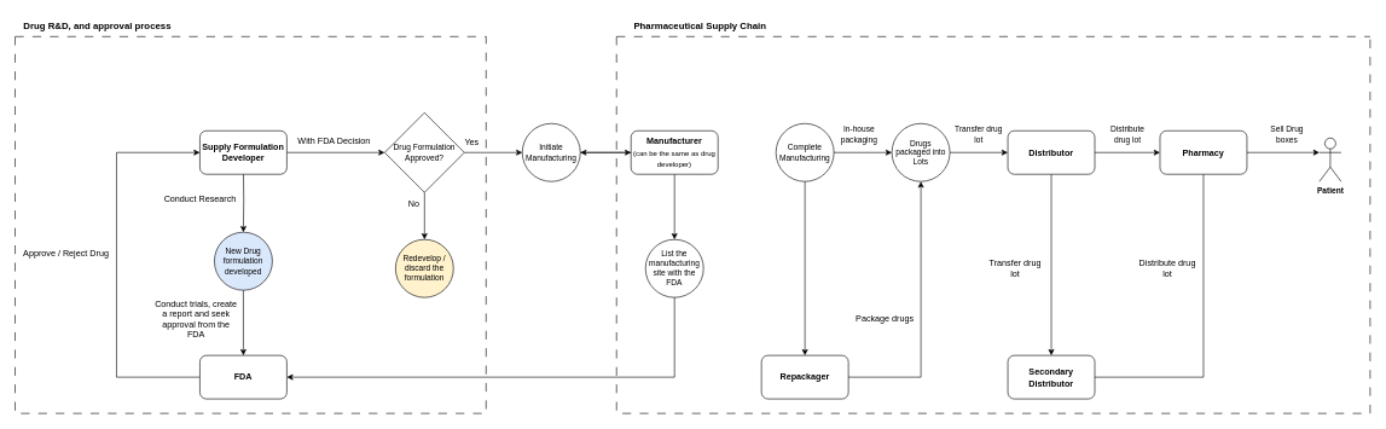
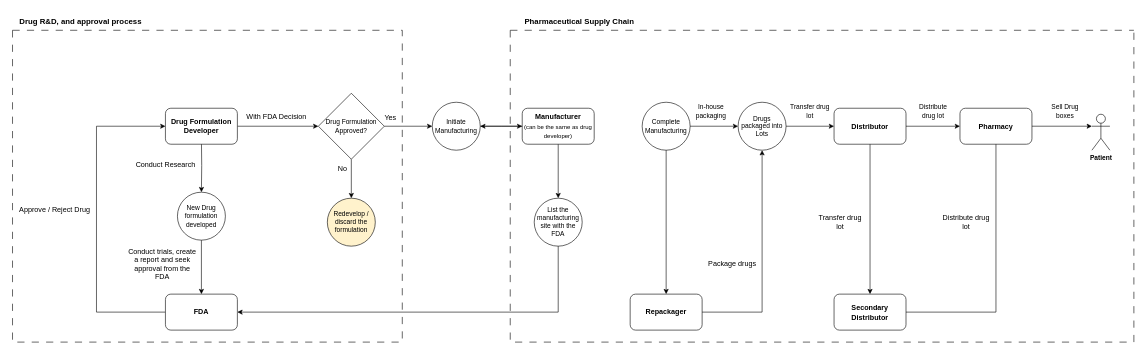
  <mxCell id="0" />
  <mxCell id="1" parent="0" />
  <mxCell id="2" style="edgeStyle=orthogonalEdgeStyle;rounded=0;orthogonalLoop=1;jettySize=auto;html=1;entryX=0.5;entryY=0;entryDx=0;entryDy=0;" edge="1" parent="1" target="19"><mxGeometry relative="1" as="geometry"><mxPoint x="335" y="230" as="sourcePoint" /><mxPoint x="335" y="310" as="targetPoint" /></mxGeometry></mxCell>
  <mxCell id="3" style="edgeStyle=orthogonalEdgeStyle;rounded=0;orthogonalLoop=1;jettySize=auto;html=1;entryX=0.5;entryY=0;entryDx=0;entryDy=0;" edge="1" parent="1"><mxGeometry relative="1" as="geometry"><mxPoint x="335" y="370" as="sourcePoint" /><mxPoint x="335" y="490" as="targetPoint" /></mxGeometry></mxCell>
  <mxCell id="4" value="Conduct Research" style="text;html=1;align=center;verticalAlign=middle;resizable=0;points=[];autosize=1;strokeColor=none;fillColor=none;" vertex="1" parent="1"><mxGeometry x="215" y="260" width="120" height="30" as="geometry" /></mxCell>
  <mxCell id="5" style="edgeStyle=orthogonalEdgeStyle;rounded=0;orthogonalLoop=1;jettySize=auto;html=1;fontSize=11;" edge="1" parent="1" source="6" target="13"><mxGeometry relative="1" as="geometry" /></mxCell>
- <mxCell id="6" value="&lt;b style=&quot;border-color: var(--border-color);&quot;&gt;Supply Formulation Developer&lt;/b&gt;" style="rounded=1;whiteSpace=wrap;html=1;" vertex="1" parent="1"><mxGeometry x="275" y="180" width="120" height="60" as="geometry" /></mxCell>
+ <mxCell id="6" value="&lt;b style=&quot;border-color: var(--border-color);&quot;&gt;Drug Formulation Developer&lt;/b&gt;" style="rounded=1;whiteSpace=wrap;html=1;" vertex="1" parent="1"><mxGeometry x="275" y="180" width="120" height="60" as="geometry" /></mxCell>
  <mxCell id="7" value="Conduct trials, create a report and seek approval from the FDA" style="text;html=1;strokeColor=none;fillColor=none;align=center;verticalAlign=middle;whiteSpace=wrap;rounded=0;" vertex="1" parent="1"><mxGeometry x="210" y="410" width="120" height="60" as="geometry" /></mxCell>
  <mxCell id="8" style="edgeStyle=orthogonalEdgeStyle;rounded=0;orthogonalLoop=1;jettySize=auto;html=1;entryX=0;entryY=0.5;entryDx=0;entryDy=0;" edge="1" parent="1" source="9" target="6"><mxGeometry relative="1" as="geometry"><Array as="points"><mxPoint x="160" y="520" /><mxPoint x="160" y="210" /></Array></mxGeometry></mxCell>
  <mxCell id="9" value="&lt;b style=&quot;border-color: var(--border-color);&quot;&gt;FDA&lt;/b&gt;" style="rounded=1;whiteSpace=wrap;html=1;" vertex="1" parent="1"><mxGeometry x="275" y="490" width="120" height="60" as="geometry" /></mxCell>
  <mxCell id="10" value="Approve / Reject Drug" style="text;html=1;align=center;verticalAlign=middle;resizable=0;points=[];autosize=1;strokeColor=none;fillColor=none;" vertex="1" parent="1"><mxGeometry x="20" y="335" width="140" height="30" as="geometry" /></mxCell>
  <mxCell id="11" style="edgeStyle=orthogonalEdgeStyle;rounded=0;orthogonalLoop=1;jettySize=auto;html=1;fontSize=11;entryX=0.5;entryY=0;entryDx=0;entryDy=0;" edge="1" parent="1" source="13" target="15"><mxGeometry relative="1" as="geometry"><mxPoint x="585" y="295" as="targetPoint" /></mxGeometry></mxCell>
  <mxCell id="12" style="edgeStyle=orthogonalEdgeStyle;rounded=0;orthogonalLoop=1;jettySize=auto;html=1;entryX=0;entryY=0.5;entryDx=0;entryDy=0;fontSize=13;" edge="1" parent="1" source="13" target="22"><mxGeometry relative="1" as="geometry"><mxPoint x="760" y="210" as="targetPoint" /></mxGeometry></mxCell>
  <mxCell id="13" value="&lt;font style=&quot;font-size: 11px;&quot;&gt;Drug Formulation Approved?&lt;/font&gt;" style="rhombus;whiteSpace=wrap;html=1;align=center;" vertex="1" parent="1"><mxGeometry x="530" y="155" width="110" height="110" as="geometry" /></mxCell>
  <mxCell id="14" value="&lt;font style=&quot;font-size: 12px;&quot;&gt;With FDA Decision&lt;/font&gt;" style="text;html=1;align=center;verticalAlign=middle;resizable=0;points=[];autosize=1;strokeColor=none;fillColor=none;fontSize=11;" vertex="1" parent="1"><mxGeometry x="400" y="180" width="120" height="30" as="geometry" /></mxCell>
  <mxCell id="15" value="Redevelop / discard the formulation" style="ellipse;whiteSpace=wrap;html=1;aspect=fixed;fontSize=11;fillColor=#fff2cc;" vertex="1" parent="1"><mxGeometry x="545" y="330" width="80" height="80" as="geometry" /></mxCell>
  <mxCell id="16" value="" style="swimlane;startSize=0;fontSize=11;fillStyle=dashed;fillColor=#fff2cc;strokeColor=#000000;dashed=1;dashPattern=12 12;" vertex="1" parent="1"><mxGeometry x="20" y="50" width="650" height="520" as="geometry" /></mxCell>
  <mxCell id="17" value="&lt;span style=&quot;font-size: 12px;&quot;&gt;Yes&lt;/span&gt;" style="text;html=1;align=center;verticalAlign=middle;resizable=0;points=[];autosize=1;strokeColor=none;fillColor=none;fontSize=13;" vertex="1" parent="16"><mxGeometry x="610" y="130" width="40" height="30" as="geometry" /></mxCell>
  <mxCell id="18" value="&lt;span style=&quot;font-size: 12px;&quot;&gt;No&lt;/span&gt;" style="text;html=1;align=center;verticalAlign=middle;resizable=0;points=[];autosize=1;strokeColor=none;fillColor=none;fontSize=13;" vertex="1" parent="16"><mxGeometry x="530" y="215" width="40" height="30" as="geometry" /></mxCell>
- <mxCell id="19" value="&lt;font style=&quot;font-size: 11px;&quot;&gt;New Drug formulation developed&lt;/font&gt;" style="ellipse;whiteSpace=wrap;html=1;aspect=fixed;fillColor=#dae8fc;" vertex="1" parent="16"><mxGeometry x="275" y="270" width="80" height="80" as="geometry" /></mxCell>
+ <mxCell id="19" value="&lt;font style=&quot;font-size: 11px;&quot;&gt;New Drug formulation developed&lt;/font&gt;" style="ellipse;whiteSpace=wrap;html=1;aspect=fixed;" vertex="1" parent="16"><mxGeometry x="275" y="270" width="80" height="80" as="geometry" /></mxCell>
  <mxCell id="20" value="&lt;font style=&quot;font-size: 13px;&quot;&gt;&lt;b&gt;Drug R&amp;amp;D, and approval process&amp;nbsp;&lt;/b&gt;&lt;/font&gt;" style="text;html=1;align=center;verticalAlign=middle;resizable=0;points=[];autosize=1;strokeColor=none;fillColor=none;fontSize=11;" vertex="1" parent="1"><mxGeometry x="20" y="20" width="230" height="30" as="geometry" /></mxCell>
  <mxCell id="21" style="edgeStyle=orthogonalEdgeStyle;rounded=0;orthogonalLoop=1;jettySize=auto;html=1;fontSize=12;" edge="1" parent="1" source="22"><mxGeometry relative="1" as="geometry"><mxPoint x="870" y="210" as="targetPoint" /></mxGeometry></mxCell>
  <mxCell id="22" value="&lt;font style=&quot;font-size: 11px;&quot;&gt;Initiate Manufacturing&lt;/font&gt;" style="ellipse;whiteSpace=wrap;html=1;aspect=fixed;fillStyle=dashed;strokeColor=#000000;fontSize=11;" vertex="1" parent="1"><mxGeometry x="720" y="170" width="80" height="80" as="geometry" /></mxCell>
  <mxCell id="23" style="edgeStyle=orthogonalEdgeStyle;rounded=0;orthogonalLoop=1;jettySize=auto;html=1;fontSize=11;" edge="1" parent="1" source="25" target="27"><mxGeometry relative="1" as="geometry" /></mxCell>
  <mxCell id="24" style="edgeStyle=orthogonalEdgeStyle;rounded=0;orthogonalLoop=1;jettySize=auto;html=1;fontSize=11;" edge="1" parent="1" source="25" target="22"><mxGeometry relative="1" as="geometry" /></mxCell>
  <mxCell id="25" value="&lt;font style=&quot;&quot;&gt;&lt;b style=&quot;font-size: 12px;&quot;&gt;Manufacturer&lt;/b&gt;&lt;br&gt;&lt;font style=&quot;font-size: 10px;&quot;&gt;(can be the same as drug developer)&lt;/font&gt;&lt;br&gt;&lt;/font&gt;" style="rounded=1;whiteSpace=wrap;html=1;fillStyle=dashed;strokeColor=#000000;fontSize=13;" vertex="1" parent="1"><mxGeometry x="870" y="180" width="120" height="60" as="geometry" /></mxCell>
  <mxCell id="26" style="edgeStyle=orthogonalEdgeStyle;rounded=0;orthogonalLoop=1;jettySize=auto;html=1;entryX=1;entryY=0.5;entryDx=0;entryDy=0;fontSize=11;" edge="1" parent="1" source="27" target="9"><mxGeometry relative="1" as="geometry"><Array as="points"><mxPoint x="930" y="520" /></Array></mxGeometry></mxCell>
  <mxCell id="27" value="&lt;font style=&quot;font-size: 11px;&quot;&gt;List the manufacturing site with the FDA&lt;/font&gt;" style="ellipse;whiteSpace=wrap;html=1;aspect=fixed;fillStyle=dashed;strokeColor=#000000;fontSize=10;" vertex="1" parent="1"><mxGeometry x="890" y="330" width="80" height="80" as="geometry" /></mxCell>
  <mxCell id="28" style="edgeStyle=orthogonalEdgeStyle;rounded=0;orthogonalLoop=1;jettySize=auto;html=1;entryX=0;entryY=0.5;entryDx=0;entryDy=0;fontSize=11;" edge="1" parent="1" source="30" target="32"><mxGeometry relative="1" as="geometry" /></mxCell>
  <mxCell id="29" style="edgeStyle=orthogonalEdgeStyle;rounded=0;orthogonalLoop=1;jettySize=auto;html=1;fontSize=11;entryX=0.5;entryY=0;entryDx=0;entryDy=0;" edge="1" parent="1" source="30" target="35"><mxGeometry relative="1" as="geometry"><mxPoint x="1110" y="430" as="targetPoint" /></mxGeometry></mxCell>
  <mxCell id="30" value="&lt;font style=&quot;font-size: 11px;&quot;&gt;Complete&lt;br&gt;Manufacturing&lt;/font&gt;" style="ellipse;whiteSpace=wrap;html=1;aspect=fixed;fillStyle=dashed;strokeColor=#000000;fontSize=11;" vertex="1" parent="1"><mxGeometry x="1070" y="170" width="80" height="80" as="geometry" /></mxCell>
  <mxCell id="31" style="edgeStyle=orthogonalEdgeStyle;rounded=0;orthogonalLoop=1;jettySize=auto;html=1;entryX=0;entryY=0.5;entryDx=0;entryDy=0;fontSize=12;" edge="1" parent="1" source="32" target="39"><mxGeometry relative="1" as="geometry" /></mxCell>
  <mxCell id="32" value="Drugs packaged into Lots" style="ellipse;whiteSpace=wrap;html=1;aspect=fixed;fillStyle=dashed;strokeColor=#000000;fontSize=11;" vertex="1" parent="1"><mxGeometry x="1230" y="170" width="80" height="80" as="geometry" /></mxCell>
  <mxCell id="33" value="In-house packaging" style="text;html=1;strokeColor=none;fillColor=none;align=center;verticalAlign=middle;whiteSpace=wrap;rounded=0;fontSize=11;" vertex="1" parent="1"><mxGeometry x="1145" y="170" width="80" height="30" as="geometry" /></mxCell>
  <mxCell id="34" style="edgeStyle=orthogonalEdgeStyle;rounded=0;orthogonalLoop=1;jettySize=auto;html=1;entryX=0.5;entryY=1;entryDx=0;entryDy=0;fontSize=12;" edge="1" parent="1" source="35" target="32"><mxGeometry relative="1" as="geometry" /></mxCell>
  <mxCell id="35" value="&lt;b&gt;&lt;font style=&quot;font-size: 12px;&quot;&gt;Repackager&lt;/font&gt;&lt;/b&gt;" style="rounded=1;whiteSpace=wrap;html=1;fillStyle=dashed;strokeColor=#000000;fontSize=11;" vertex="1" parent="1"><mxGeometry x="1050" y="490" width="120" height="60" as="geometry" /></mxCell>
  <mxCell id="36" value="Package drugs" style="text;html=1;align=center;verticalAlign=middle;resizable=0;points=[];autosize=1;strokeColor=none;fillColor=none;fontSize=12;" vertex="1" parent="1"><mxGeometry x="1170" y="425" width="100" height="30" as="geometry" /></mxCell>
  <mxCell id="37" style="edgeStyle=orthogonalEdgeStyle;rounded=0;orthogonalLoop=1;jettySize=auto;html=1;fontSize=12;" edge="1" parent="1" source="39" target="42"><mxGeometry relative="1" as="geometry" /></mxCell>
  <mxCell id="38" style="edgeStyle=orthogonalEdgeStyle;rounded=0;orthogonalLoop=1;jettySize=auto;html=1;fontSize=12;" edge="1" parent="1" source="39" target="45"><mxGeometry relative="1" as="geometry" /></mxCell>
  <mxCell id="39" value="&lt;font style=&quot;&quot;&gt;&lt;span style=&quot;font-size: 12px;&quot;&gt;&lt;b&gt;Distributor&lt;/b&gt;&lt;/span&gt;&lt;br&gt;&lt;/font&gt;" style="rounded=1;whiteSpace=wrap;html=1;fillStyle=dashed;strokeColor=#000000;fontSize=13;" vertex="1" parent="1"><mxGeometry x="1390" y="180" width="120" height="60" as="geometry" /></mxCell>
  <mxCell id="40" value="Transfer drug lot" style="text;html=1;strokeColor=none;fillColor=none;align=center;verticalAlign=middle;whiteSpace=wrap;rounded=0;fontSize=11;" vertex="1" parent="1"><mxGeometry x="1310" y="170" width="80" height="30" as="geometry" /></mxCell>
  <mxCell id="41" style="edgeStyle=orthogonalEdgeStyle;rounded=0;orthogonalLoop=1;jettySize=auto;html=1;entryX=0.5;entryY=1;entryDx=0;entryDy=0;fontSize=11;endArrow=none;" edge="1" parent="1" source="42" target="45"><mxGeometry relative="1" as="geometry" /></mxCell>
  <mxCell id="42" value="&lt;font style=&quot;&quot;&gt;&lt;span style=&quot;font-size: 12px;&quot;&gt;&lt;b&gt;Secondary Distributor&lt;/b&gt;&lt;/span&gt;&lt;br&gt;&lt;/font&gt;" style="rounded=1;whiteSpace=wrap;html=1;fillStyle=dashed;strokeColor=#000000;fontSize=13;" vertex="1" parent="1"><mxGeometry x="1390" y="490" width="120" height="60" as="geometry" /></mxCell>
  <mxCell id="43" value="&lt;font style=&quot;font-size: 12px;&quot;&gt;Transfer drug&lt;br&gt;lot&lt;/font&gt;" style="text;html=1;align=center;verticalAlign=middle;resizable=0;points=[];autosize=1;strokeColor=none;fillColor=none;fontSize=12;" vertex="1" parent="1"><mxGeometry x="1350" y="350" width="100" height="40" as="geometry" /></mxCell>
  <mxCell id="44" style="edgeStyle=orthogonalEdgeStyle;rounded=0;orthogonalLoop=1;jettySize=auto;html=1;entryX=0;entryY=0.333;entryDx=0;entryDy=0;entryPerimeter=0;fontSize=11;" edge="1" parent="1" source="45" target="48"><mxGeometry relative="1" as="geometry" /></mxCell>
  <mxCell id="45" value="&lt;font style=&quot;&quot;&gt;&lt;span style=&quot;font-size: 12px;&quot;&gt;&lt;b&gt;Pharmacy&lt;/b&gt;&lt;/span&gt;&lt;br&gt;&lt;/font&gt;" style="rounded=1;whiteSpace=wrap;html=1;fillStyle=dashed;strokeColor=#000000;fontSize=13;" vertex="1" parent="1"><mxGeometry x="1600" y="180" width="120" height="60" as="geometry" /></mxCell>
  <mxCell id="46" value="&lt;font style=&quot;font-size: 11px;&quot;&gt;Distribute&lt;br&gt;drug lot&lt;/font&gt;" style="text;html=1;align=center;verticalAlign=middle;resizable=0;points=[];autosize=1;strokeColor=none;fillColor=none;fontSize=12;" vertex="1" parent="1"><mxGeometry x="1520" y="165" width="70" height="40" as="geometry" /></mxCell>
  <mxCell id="47" value="&lt;font style=&quot;font-size: 12px;&quot;&gt;Distribute drug&lt;br&gt;lot&lt;/font&gt;" style="text;html=1;align=center;verticalAlign=middle;resizable=0;points=[];autosize=1;strokeColor=none;fillColor=none;fontSize=12;" vertex="1" parent="1"><mxGeometry x="1560" y="350" width="100" height="40" as="geometry" /></mxCell>
  <mxCell id="48" value="&lt;b&gt;Patient&lt;/b&gt;" style="shape=umlActor;verticalLabelPosition=bottom;verticalAlign=top;html=1;outlineConnect=0;fillStyle=dashed;strokeColor=#000000;fontSize=11;" vertex="1" parent="1"><mxGeometry x="1820" y="190" width="30" height="60" as="geometry" /></mxCell>
  <mxCell id="49" value="&lt;span style=&quot;font-size: 11px;&quot;&gt;Sell Drug&lt;br&gt;boxes&lt;/span&gt;" style="text;html=1;align=center;verticalAlign=middle;resizable=0;points=[];autosize=1;strokeColor=none;fillColor=none;fontSize=12;" vertex="1" parent="1"><mxGeometry x="1740" y="165" width="70" height="40" as="geometry" /></mxCell>
  <mxCell id="50" value="&lt;font style=&quot;font-size: 13px;&quot;&gt;&lt;b&gt;Pharmaceutical Supply Chain&lt;/b&gt;&lt;/font&gt;" style="text;html=1;align=center;verticalAlign=middle;resizable=0;points=[];autosize=1;strokeColor=none;fillColor=none;fontSize=11;" vertex="1" parent="1"><mxGeometry x="860" y="20" width="210" height="30" as="geometry" /></mxCell>
  <mxCell id="51" value="" style="swimlane;startSize=0;fontSize=11;fillStyle=dashed;fillColor=#fff2cc;strokeColor=#000000;dashed=1;dashPattern=12 12;" vertex="1" parent="1"><mxGeometry x="850" y="50" width="1040" height="520" as="geometry" /></mxCell>
